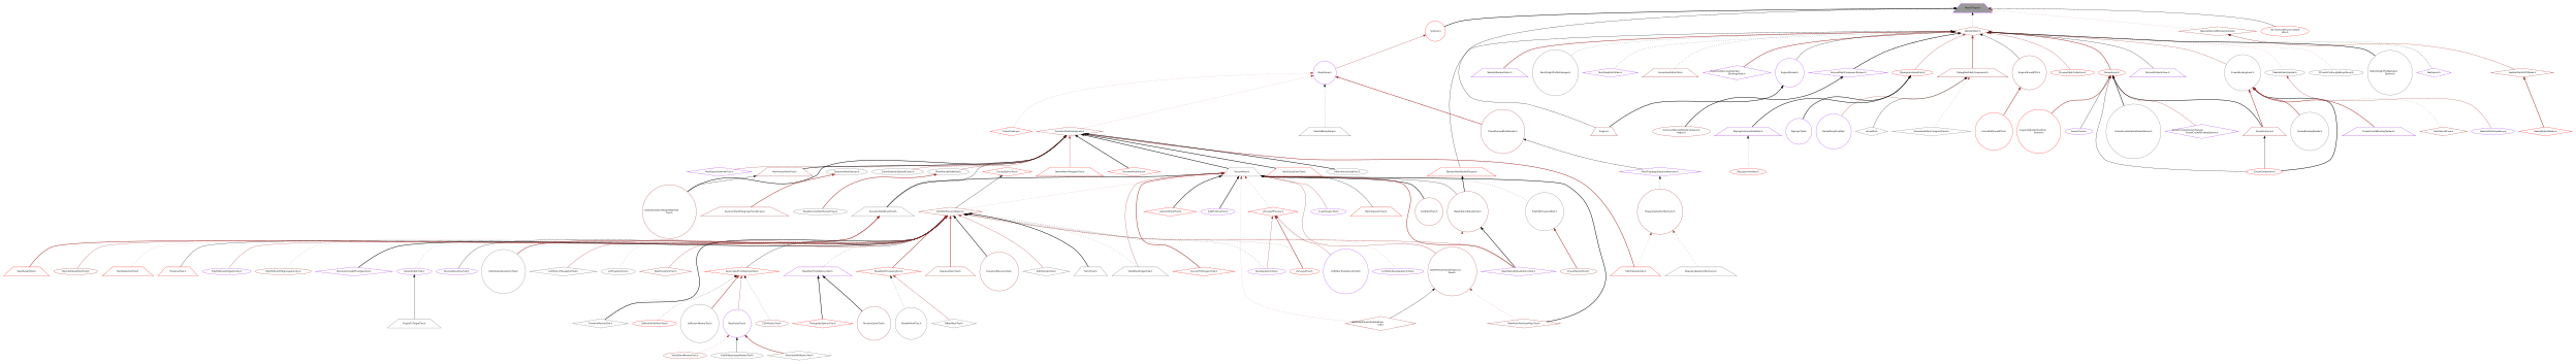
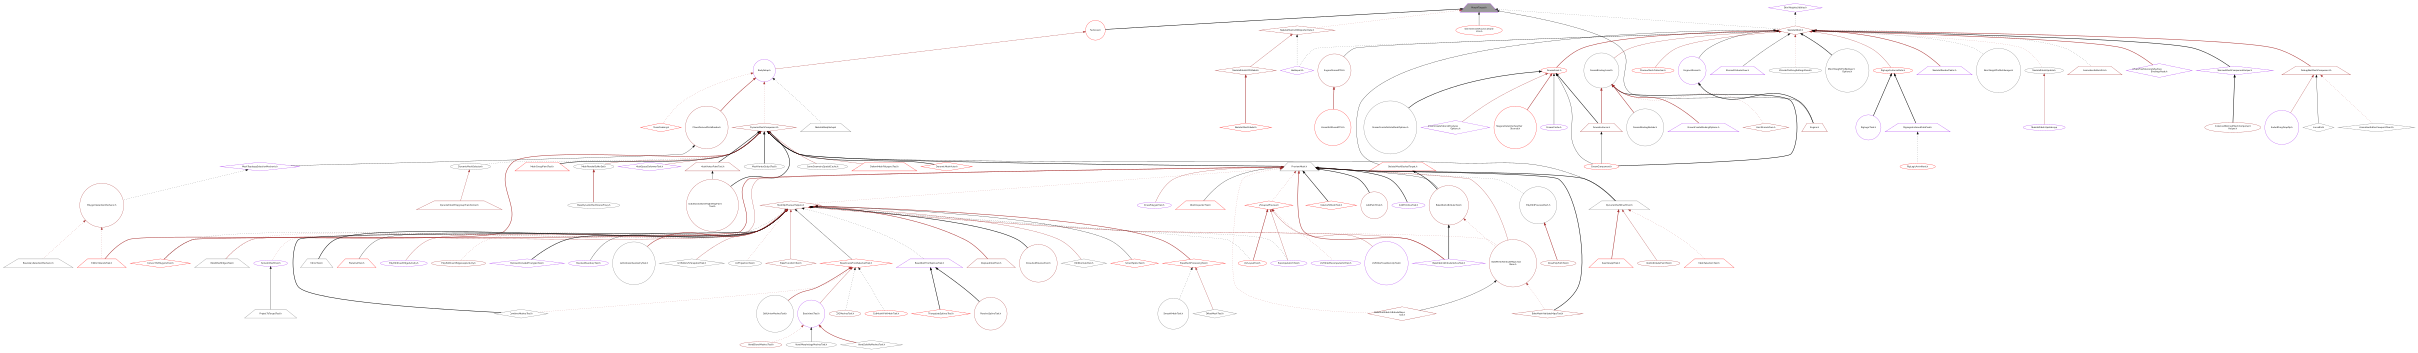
  digraph {
    fontname=Nunito
    node [color=gray40 fillcolor=white fontname=Nunito fontsize=10 shape=diamond style=filled]
    edge [color=brown dir=back fontname=Nunito fontsize=10 labelfontname=Helvetica labelfontsize=10 style=bold]
    n1 [color=purple fillcolor=grey60 fontcolor=black height=0.2 label="MorphTarget.h" shape=trapezium width=0.4]
    n2 [color=brown height=0.2 label="Engine.h" shape=trapezium width=0.4]
    n3 [color=red height=0.2 label="Factories.h" shape=circle width=0.4]
    n4 [color=brown height=0.2 label="SkeletalMesh.h" width=0.4]
    n5 [color=brown height=0.2 label="SkeletalMeshLODImporterData.h" width=0.4]
    n6 [color=red height=0.2 label="SkinnedAssetAsyncCompile\lUtils.h" shape=ellipse width=0.4]
    n7 [color=purple height=0.2 label="BodySetup.h" shape=circle width=0.4]
    n8 [color=brown height=0.2 label="AnimationEditorUtils.h" shape=trapezium width=0.4]
    n9 [color=purple height=0.2 label="ChaosFleshGenerateSurface\lBindingsNode.h" width=0.4]
    n10 [color=brown height=0.2 label="DebugSkelMeshComponent.h" shape=trapezium width=0.4]
    n11 [color=purple height=0.2 label="EngineMinimal.h" shape=circle width=0.4]
    n12 [color=brown height=0.2 label="EngineSharedPCH.h" shape=circle width=0.4]
    n13 [color=red height=0.2 label="GroomAsset.h" shape=ellipse width=0.4]
    n14 [height=0.2 label="GroomBindingAsset.h" shape=circle width=0.4]
    n15 [color=red height=0.2 label="PreviewMeshCollection.h" shape=ellipse width=0.4]
    n16 [color=red height=0.2 label="RigLogicInstanceData.h" shape=ellipse width=0.4]
    n17 [color=purple height=0.2 label="SAnimAttributeView.h" shape=trapezium width=0.4]
    n18 [height=0.2 label="SCreateClothingSettingsPanel.h" shape=ellipse width=0.4]
    n19 [height=0.2 label="SSkinWeightProfileImport\lOptions.h" shape=circle width=0.4]
    n20 [color=purple height=0.2 label="SkelImport.h" width=0.4]
    n21 [color=red height=0.2 label="SkeletalMeshBackedTarget.h" shape=trapezium width=0.4]
    n22 [height=0.2 label="SkeletalMeshUpdate.h" shape=ellipse width=0.4]
    n23 [color=purple height=0.2 label="SkeletalRenderPublic.h" shape=trapezium width=0.4]
    n24 [height=0.2 label="SkinWeightProfileManager.h" shape=circle width=0.4]
    n25 [color=purple height=0.2 label="SkinWeightsUtilities.h" width=0.4]
    n26 [color=purple height=0.2 label="SkinnedMeshComponentHelper.h" width=0.4]
    n27 [color=brown height=0.2 label="SkeletalMeshLODModel.h" width=0.4]
    n28 [color=red height=0.2 label="ChaosCooking.h" width=0.4]
    n29 [color=brown height=0.2 label="ChaosDerivedDataReader.h" shape=circle width=0.4]
    n30 [color=brown height=0.2 label="DynamicMeshComponent.h" width=0.4]
    n31 [height=0.2 label="SkeletalBodySetup.h" shape=trapezium width=0.4]
    n32 [color=purple height=0.2 label="MeshTopologySelectionMechanic.h" width=0.4]
    n33 [color=brown height=0.2 label="DataflowEditorWeightMapPaint\lTool.h" shape=circle width=0.4]
    n34 [color=red height=0.2 label="DeformMeshPolygonsTool.h" shape=trapezium width=0.4]
    n35 [color=red height=0.2 label="DynamicMeshActor.h" width=0.4]
    n36 [height=0.2 label="DynamicMeshBrushTool.h" shape=trapezium width=0.4]
    n37 [height=0.2 label="DynamicMeshSelector.h" shape=ellipse width=0.4]
    n38 [color=red height=0.2 label="EditUVIslandsTool.h" shape=trapezium width=0.4]
    n39 [color=red height=0.2 label="MeshGroupPaintTool.h" shape=trapezium width=0.4]
    n40 [height=0.2 label="MeshRenderBufferSet.h" shape=ellipse width=0.4]
    n41 [color=purple height=0.2 label="MeshSpaceDeformerTool.h" width=0.4]
    n42 [color=brown height=0.2 label="MeshVertexPaintTool.h" shape=trapezium width=0.4]
    n43 [height=0.2 label="MeshVertexSculptTool.h" shape=ellipse width=0.4]
    n44 [height=0.2 label="PreviewMesh.h" shape=trapezium width=0.4]
    n45 [height=0.2 label="SceneGeometrySpatialCache.h" shape=ellipse width=0.4]
    n46 [color=brown height=0.2 label="MeshAttributePaintTool.h" shape=ellipse width=0.4]
    n47 [color=red height=0.2 label="MeshSelectionTool.h" shape=trapezium width=0.4]
    n48 [color=red height=0.2 label="SeamSculptTool.h" shape=trapezium width=0.4]
    n49 [color=brown height=0.2 label="DynamicMeshPolygroupTransformer.h" shape=trapezium width=0.4]
    n50 [height=0.2 label="BaseDynamicMeshSceneProxy.h" shape=ellipse width=0.4]
    n51 [color=brown height=0.2 label="PolygonSelectionMechanic.h" shape=circle width=0.4]
    n52 [color=brown height=0.2 label="AddPatchTool.h" shape=circle width=0.4]
    n53 [color=purple height=0.2 label="AddPrimitiveTool.h" shape=ellipse width=0.4]
    n54 [color=brown height=0.2 label="BakeMeshAttributeMapsTool.h" width=0.4]
    n55 [color=brown height=0.2 label="BakeMeshAttributeMapsTool\lBase.h" shape=circle width=0.4]
    n56 [color=brown height=0.2 label="BakeMultiMeshAttributeMaps\lTool.h" width=0.4]
    n57 [color=brown height=0.2 label="BakeMeshAttributeTool.h" shape=circle width=0.4]
    n58 [color=purple height=0.2 label="BakeMeshAttributeVertexTool.h" width=0.4]
    n59 [color=red height=0.2 label="ConvertToPolygonsTool.h" width=0.4]
    n60 [color=purple height=0.2 label="DrawPolygonTool.h" shape=ellipse width=0.4]
    n61 [color=red height=0.2 label="MeshInspectorTool.h" shape=trapezium width=0.4]
    n62 [color=brown height=0.2 label="MeshOpPreviewHelpers.h" width=0.4]
    n63 [height=0.2 label="WeldMeshEdgesTool.h" shape=trapezium width=0.4]
    n64 [height=0.2 label="PolyEditPreviewMesh.h" shape=circle width=0.4]
    n65 [color=red height=0.2 label="UVLayoutPreview.h" width=0.4]
    n66 [color=red height=0.2 label="VolumeToMeshTool.h" width=0.4]
    n67 [height=0.2 label="BoundarySelectionMechanic.h" shape=trapezium width=0.4]
    n68 [color=brown height=0.2 label="BakeTransformTool.h" width=0.4]
    n69 [color=red height=0.2 label="BaseCreateFromSelectedTool.h" width=0.4]
    n70 [height=0.2 label="CombineMeshesTool.h" width=0.4]
    n71 [color=purple height=0.2 label="BaseMeshFromSplinesTool.h" shape=trapezium width=0.4]
    n72 [color=red height=0.2 label="BaseMeshProcessingTool.h" width=0.4]
    n73 [color=brown height=0.2 label="DisplaceMeshTool.h" shape=trapezium width=0.4]
    n74 [color=brown height=0.2 label="DrawAndRevolveTool.h" shape=circle width=0.4]
    n75 [height=0.2 label="EditNormalsTool.h" width=0.4]
    n76 [color=red height=0.2 label="ExtractSplineTool.h" width=0.4]
    n77 [height=0.2 label="MirrorTool.h" shape=trapezium width=0.4]
    n78 [color=red height=0.2 label="PlaneCutTool.h" shape=trapezium width=0.4]
    n79 [color=purple height=0.2 label="PolyEditInsertEdgeActivity.h" shape=ellipse width=0.4]
    n80 [color=brown height=0.2 label="PolyEditInsertEdgeLoopActivity.h" shape=ellipse width=0.4]
    n81 [color=purple height=0.2 label="RecomputeUVsTool.h" shape=ellipse width=0.4]
    n82 [color=purple height=0.2 label="RemeshMeshTool.h" shape=ellipse width=0.4]
    n83 [color=purple height=0.2 label="RemoveOccludedTrianglesTool.h" width=0.4]
    n84 [color=purple height=0.2 label="RevolveBoundaryTool.h" shape=ellipse width=0.4]
    n85 [height=0.2 label="SetCollisionGeometryTool.h" shape=circle width=0.4]
    n86 [height=0.2 label="UVEditorUVSnapshotTool.h" width=0.4]
    n87 [color=red height=0.2 label="UVLayoutTool.h" shape=ellipse width=0.4]
    n88 [height=0.2 label="UVProjectionTool.h" shape=ellipse width=0.4]
    n89 [color=brown height=0.2 label="DrawPolyPathTool.h" shape=ellipse width=0.4]
    n90 [color=purple height=0.2 label="UVEditorRecomputeUVsTool.h" shape=ellipse width=0.4]
    n91 [color=purple height=0.2 label="UVEditorTexelDensityTool.h" shape=circle width=0.4]
    n92 [color=purple height=0.2 label="BaseVoxelTool.h" shape=circle width=0.4]
    n93 [color=brown height=0.2 label="CSGMeshesTool.h" shape=ellipse width=0.4]
    n94 [color=red height=0.2 label="CutMeshWithMeshTool.h" shape=ellipse width=0.4]
    n95 [height=0.2 label="SelfUnionMeshesTool.h" shape=circle width=0.4]
    n96 [color=brown height=0.2 label="RevolveSplineTool.h" shape=circle width=0.4]
    n97 [color=red height=0.2 label="TriangulateSplinesTool.h" width=0.4]
    n98 [height=0.2 label="OffsetMeshTool.h" width=0.4]
    n99 [height=0.2 label="SmoothMeshTool.h" shape=circle width=0.4]
    n100 [height=0.2 label="ProjectToTargetTool.h" shape=trapezium width=0.4]
    n101 [color=brown height=0.2 label="VoxelBlendMeshesTool.h" shape=ellipse width=0.4]
    n102 [height=0.2 label="VoxelMorphologyMeshesTool.h" shape=ellipse width=0.4]
    n103 [height=0.2 label="VoxelSolidifyMeshesTool.h" width=0.4]
    n104 [height=0.2 label="AnimationEditorViewportClient.h" width=0.4]
    n105 [color=purple height=0.2 label="SocketDragDropOp.h" shape=circle width=0.4]
    n106 [height=0.2 label="UnrealEd.h" width=0.4]
    n107 [color=red height=0.2 label="UnrealEdSharedPCH.h" shape=circle width=0.4]
    n108 [color=purple height=0.2 label="GroomCache.h" shape=ellipse width=0.4]
    n109 [color=red height=0.2 label="GroomComponent.h" shape=ellipse width=0.4]
    n110 [height=0.2 label="GroomCreateFollicleMaskOptions.h" shape=circle width=0.4]
-   n111 [color=purple height=0.2 label="GroomCreateStrandsTextures\lGroomCreateBindingOptions.h" width=0.4]
+   n111 [color=purple height=0.2 label="GroomCreateStrandsTextures\lOptions.h" width=0.4]
    n112 [color=brown height=0.2 label="GroomInstance.h" shape=trapezium width=0.4]
    n113 [color=red height=0.2 label="NiagaraDataInterfaceHair\lStrands.h" shape=circle width=0.4]
    n114 [height=0.2 label="GroomBindingBuilder.h" shape=circle width=0.4]
    n115 [color=purple height=0.2 label="GroomCreateBindingOptions.h" shape=trapezium width=0.4]
    n116 [color=brown height=0.2 label="HairStrandsCore.h" width=0.4]
    n117 [color=purple height=0.2 label="RigLogicInstanceDataPool.h" shape=trapezium width=0.4]
    n118 [color=purple height=0.2 label="RigLogicTask.h" shape=circle width=0.4]
    n119 [color=purple height=0.2 label="SkeletalMeshUpdate.cpp" shape=ellipse width=0.4]
    n120 [color=brown height=0.2 label="InstancedSkinnedMeshComponent\lHelper.h" shape=ellipse width=0.4]
    n121 [color=red height=0.2 label="RigLogicAnimNext.h" shape=ellipse width=0.4]
    n122 [color=red height=0.2 label="SkeletalMeshModel.h" width=0.4]
    n1 -> n2 [color=black style=solid]
    n1 -> n3 [color=black]
    n1 -> n4 [color=black style=dotted]
    n1 -> n5 [style=dotted]
    n1 -> n6 [color=black style=solid]
    n3 -> n7 [style=solid]
    n4 -> n8 [color=black style=dotted]
    n4 -> n9
    n4 -> n10
    n4 -> n11 [color=black style=solid]
    n4 -> n12 [color=black style=solid]
    n4 -> n13
    n4 -> n14 [style=solid]
    n4 -> n15 [style=solid]
    n4 -> n16 [style=solid]
    n4 -> n17 [color=black style=solid]
    n4 -> n18 [style=dotted]
    n4 -> n19 [color=black]
    n4 -> n20 [color=black style=dotted]
    n4 -> n21 [color=black style=solid]
    n4 -> n22 [style=dotted]
    n4 -> n23
    n4 -> n24 [color=black style=dotted]
-   n4 -> n25 [color=black style=dotted]
+   n25 -> n4 [color=black style=dotted]
    n4 -> n26 [color=black]
    n5 -> n20 [color=black style=dotted]
    n5 -> n27 [style=solid]
    n7 -> n28 [style=dotted]
    n7 -> n29
    n7 -> n30 [style=dotted]
    n7 -> n31 [color=black style=dotted]
    n10 -> n104 [style=dotted]
    n10 -> n105 [style=solid]
    n10 -> n106 [color=black style=solid]
    n11 -> n2 [color=black]
    n12 -> n107
    n13 -> n108 [color=black style=solid]
    n13 -> n109 [color=black style=solid]
    n13 -> n110 [color=black]
    n13 -> n111 [style=solid]
    n13 -> n112 [color=black]
    n13 -> n113
    n14 -> n109 [color=black]
    n14 -> n112
    n14 -> n114
    n14 -> n115
    n14 -> n116 [style=dotted]
    n16 -> n117 [color=black]
    n16 -> n118 [color=black]
    n21 -> n57 [color=black]
    n22 -> n119 [style=solid]
    n26 -> n120 [color=black]
    n27 -> n122
    n29 -> n32 [color=black style=solid]
    n30 -> n33 [color=black]
    n30 -> n34 [style=solid]
    n30 -> n35 [color=black]
    n30 -> n36 [color=black style=solid]
    n30 -> n37 [color=black style=dotted]
    n30 -> n38
    n30 -> n39 [color=black]
    n30 -> n40 [style=solid]
    n30 -> n41 [style=solid]
    n30 -> n42 [color=black]
    n30 -> n43 [color=black]
    n30 -> n44 [color=black]
    n30 -> n45 [style=solid]
    n32 -> n51 [color=black style=dotted]
    n36 -> n46 [style=solid]
    n36 -> n47 [style=dotted]
    n36 -> n48
-   n37 -> n49
+   n37 -> n49 [style=solid]
    n40 -> n50
    n42 -> n33 [color=black style=solid]
    n44 -> n36 [color=black]
    n44 -> n52 [color=black]
    n44 -> n53 [color=black]
    n44 -> n54 [color=black]
    n44 -> n55 [style=solid]
    n44 -> n56 [style=dotted]
    n44 -> n57 [color=black style=solid]
    n44 -> n58
    n44 -> n59
    n44 -> n60 [style=solid]
    n44 -> n61 [color=black style=solid]
    n44 -> n62 [style=dotted]
    n44 -> n63 [style=solid]
    n44 -> n64 [color=black style=dotted]
    n44 -> n65 [style=dotted]
    n44 -> n66 [color=black]
    n51 -> n38 [style=dotted]
    n51 -> n67 [style=dotted]
    n55 -> n54 [style=dotted]
    n55 -> n56 [color=black style=solid]
    n57 -> n55 [style=dotted]
    n57 -> n58 [color=black]
    n62 -> n55 [style=dotted]
    n62 -> n58 [style=solid]
    n62 -> n59 [color=black style=dotted]
    n62 -> n63 [style=dotted]
    n62 -> n68 [style=solid]
    n62 -> n69 [color=black style=solid]
    n62 -> n70 [color=black]
    n62 -> n71 [color=black style=dotted]
    n62 -> n72
    n62 -> n73
    n62 -> n74 [color=black]
    n62 -> n75 [style=solid]
-   n76 -> n62 [color=black style=solid]
+   n62 -> n76 [color=black style=solid]
    n62 -> n77 [color=black]
    n62 -> n78 [color=black style=solid]
    n62 -> n79 [style=solid]
    n62 -> n80 [style=dotted]
    n62 -> n81 [color=black style=dotted]
    n62 -> n82 [style=dotted]
    n62 -> n83 [color=black]
    n62 -> n84 [color=black style=solid]
    n62 -> n85
    n62 -> n86 [style=solid]
    n62 -> n87 [color=black style=dotted]
    n62 -> n88 [style=dotted]
    n64 -> n89
    n65 -> n81 [style=solid]
    n65 -> n87
    n65 -> n90 [style=dotted]
    n65 -> n91 [style=solid]
    n69 -> n70 [style=dotted]
    n69 -> n92 [style=solid]
    n69 -> n93 [color=black style=dotted]
    n69 -> n94 [color=black style=dotted]
    n69 -> n95
    n71 -> n96 [color=black]
    n71 -> n97 [color=black]
    n72 -> n98 [style=solid]
    n72 -> n99 [color=black style=dotted]
    n82 -> n100 [color=black style=solid]
    n92 -> n101 [style=dotted]
    n92 -> n102 [color=black style=solid]
    n92 -> n103
    n112 -> n109 [color=black style=solid]
    n117 -> n121 [color=black style=dotted]
  }
